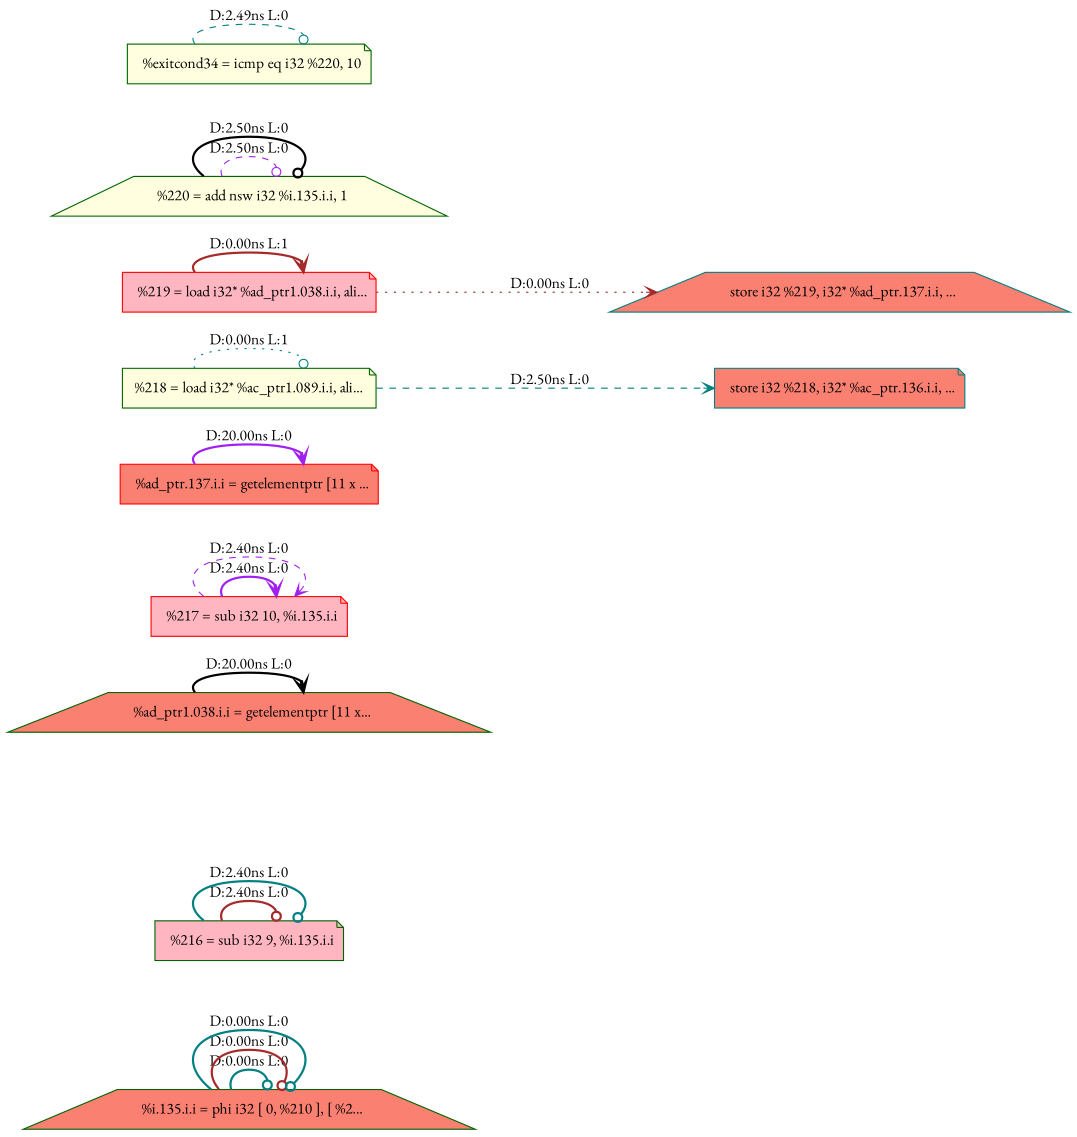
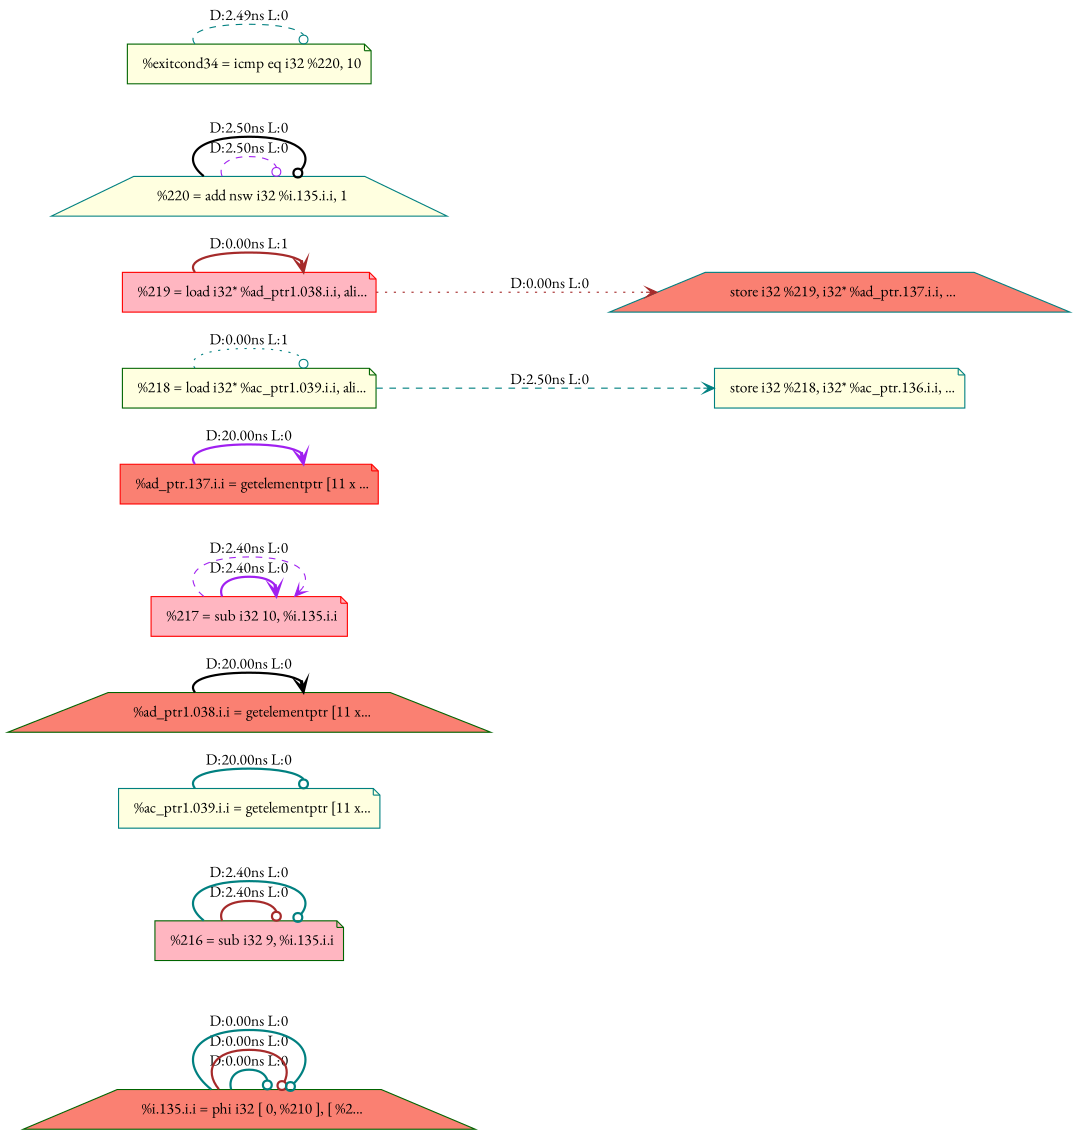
  digraph {
    fontname="EB Garamond"
    rankdir=LR
    node [color=darkgreen fillcolor=lightyellow fontname="EB Garamond" shape=note style=filled]
    edge [arrowhead=odot color=teal fontname="EB Garamond" style=bold]
    n1 [fillcolor=salmon label="  %i.135.i.i = phi i32 [ 0, %210 ], [ %2..." shape=trapezium]
    n2 [fillcolor=lightpink label="  %216 = sub i32 9, %i.135.i.i"]
+   n3 [color=teal label="  %ac_ptr1.039.i.i = getelementptr [11 x..."]
    n4 [fillcolor=salmon label="  %ad_ptr1.038.i.i = getelementptr [11 x..." shape=trapezium]
    n5 [color=red fillcolor=lightpink label="  %217 = sub i32 10, %i.135.i.i"]
    n6 [color=red fillcolor=salmon label="  %ad_ptr.137.i.i = getelementptr [11 x ..."]
-   n7 [label="%218 = load i32* %ac_ptr1.089.i.i, ali..."]
-   n8 [color=teal fillcolor=salmon label="  store i32 %218, i32* %ac_ptr.136.i.i, ..."]
+   n7 [label="  %218 = load i32* %ac_ptr1.039.i.i, ali..."]
+   n8 [color=teal label="  store i32 %218, i32* %ac_ptr.136.i.i, ..."]
    n9 [color=red fillcolor=lightpink label="  %219 = load i32* %ad_ptr1.038.i.i, ali..."]
    n10 [color=teal fillcolor=salmon label="  store i32 %219, i32* %ad_ptr.137.i.i, ..." shape=trapezium]
-   n11 [label="  %220 = add nsw i32 %i.135.i.i, 1" shape=trapezium]
+   n11 [color=teal label="  %220 = add nsw i32 %i.135.i.i, 1" shape=trapezium]
    n12 [label="  %exitcond34 = icmp eq i32 %220, 10"]
    n1 -> n1 [label="D:0.00ns L:0"]
    n1 -> n1 [color=brown label="D:0.00ns L:0"]
    n1 -> n1 [label="D:0.00ns L:0"]
    n2 -> n2 [color=brown label="D:2.40ns L:0"]
    n2 -> n2 [label="D:2.40ns L:0"]
+   n3 -> n3 [label="D:20.00ns L:0"]
    n4 -> n4 [arrowhead=vee color=black label="D:20.00ns L:0"]
    n5 -> n5 [arrowhead=vee color=purple label="D:2.40ns L:0"]
    n5 -> n5 [arrowhead=vee color=purple label="D:2.40ns L:0" style=dashed]
    n6 -> n6 [arrowhead=vee color=purple label="D:20.00ns L:0"]
    n7 -> n7 [label="D:0.00ns L:1" style=dotted]
    n7 -> n8 [arrowhead=vee label="D:2.50ns L:0" style=dashed]
    n9 -> n9 [arrowhead=vee color=brown label="D:0.00ns L:1"]
    n9 -> n10 [arrowhead=vee color=brown label="D:0.00ns L:0" style=dotted]
    n11 -> n11 [color=purple label="D:2.50ns L:0" style=dashed]
    n11 -> n11 [color=black label="D:2.50ns L:0"]
    n12 -> n12 [label="D:2.49ns L:0" style=dashed]
  }
